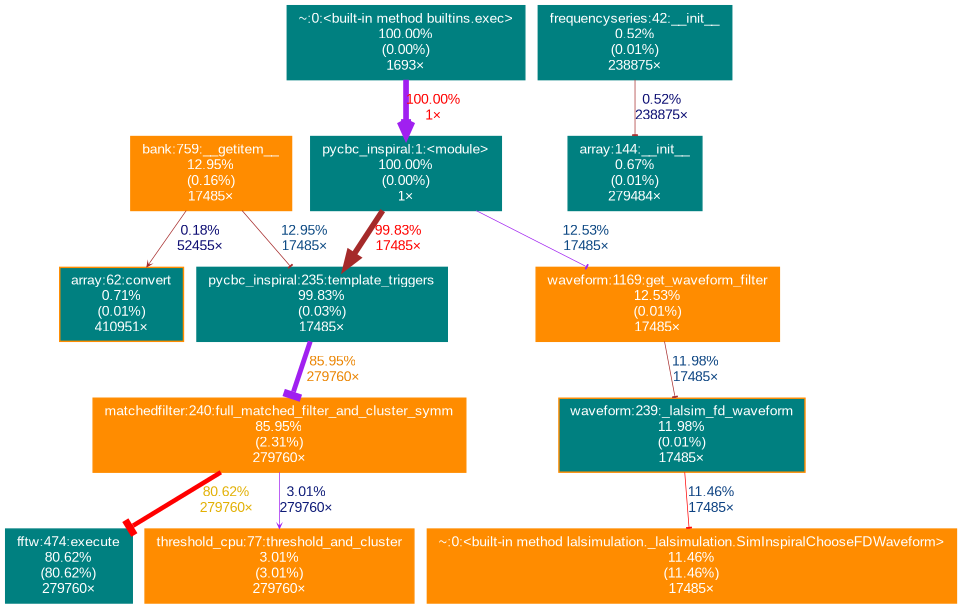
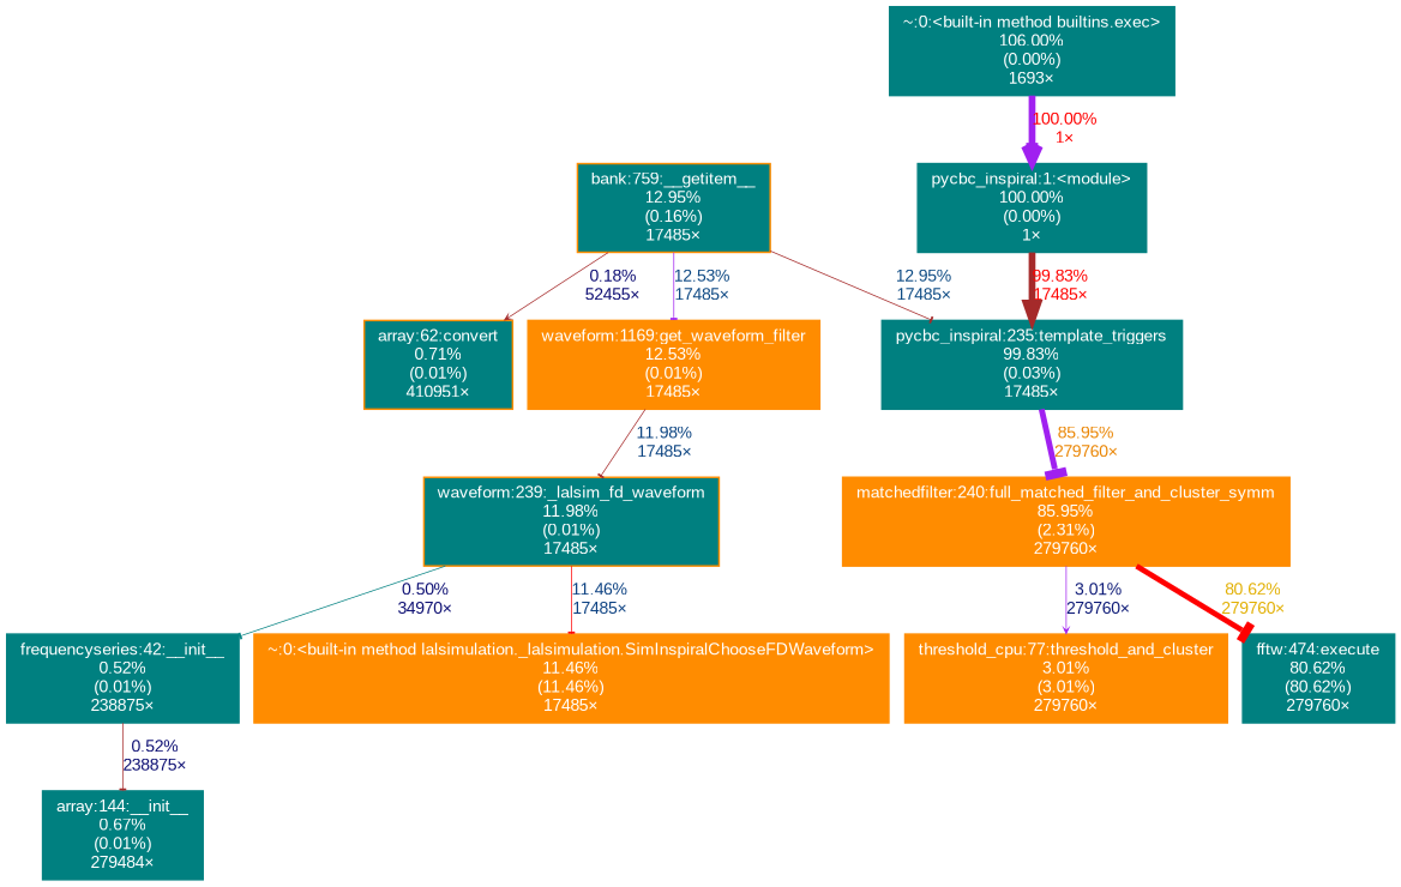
  digraph {
    fontname=Arial
    nodesep=0.125
    ranksep=0.25
    node [color=darkorange fontcolor="#ffffff" fontname=Arial fontsize=10.00 shape=box style=filled]
    edge [arrowhead=tee arrowsize=0.35 color=brown fontcolor="#0d0f73" fontname=Arial fontsize=10.00 labeldistance=0.50 penwidth=0.50]
    n1 [color=teal height=0 label="pycbc_inspiral:1:<module>\n100.00%\n(0.00%)\n1×" width=0]
    n2 [color=teal height=0 label="pycbc_inspiral:235:template_triggers\n99.83%\n(0.03%)\n17485×" width=0]
    n3 [height=0 label="matchedfilter:240:full_matched_filter_and_cluster_symm\n85.95%\n(2.31%)\n279760×" width=0]
-   n4 [height=0 label="bank:759:__getitem__\n12.95%\n(0.16%)\n17485×" width=0]
+   n4 [height=0 label="bank:759:__getitem__\n12.95%\n(0.16%)\n17485×" width=0 fillcolor=teal]
    n5 [fillcolor=teal height=0 label="array:62:convert\n0.71%\n(0.01%)\n410951×" width=0]
    n6 [height=0 label="waveform:1169:get_waveform_filter\n12.53%\n(0.01%)\n17485×" width=0]
    n7 [height=0 label="threshold_cpu:77:threshold_and_cluster\n3.01%\n(3.01%)\n279760×" width=0]
    n8 [color=teal height=0 label="fftw:474:execute\n80.62%\n(80.62%)\n279760×" width=0]
-   n9 [color=teal height=0 label="~:0:<built-in method builtins.exec>\n100.00%\n(0.00%)\n1693×" width=0]
+   n9 [color=teal height=0 label="~:0:<built-in method builtins.exec>\n106.00%\n(0.00%)\n1693×" width=0]
    n10 [color=teal height=0 label="array:144:__init__\n0.67%\n(0.01%)\n279484×" width=0]
    n11 [fillcolor=teal height=0 label="waveform:239:_lalsim_fd_waveform\n11.98%\n(0.01%)\n17485×" width=0]
    n12 [color=teal height=0 label="frequencyseries:42:__init__\n0.52%\n(0.01%)\n238875×" width=0]
    n13 [height=0 label="~:0:<built-in method lalsimulation._lalsimulation.SimInspiralChooseFDWaveform>\n11.46%\n(11.46%)\n17485×" width=0]
    n1 -> n2 [arrowhead=normal arrowsize=1.00 fontcolor="#ff0200" label="99.83%\n17485×" labeldistance=3.99 penwidth=3.99]
    n2 -> n3 [arrowsize=0.93 color=purple fontcolor="#ea8503" label="85.95%\n279760×" labeldistance=3.44 penwidth=3.44]
    n3 -> n7 [arrowhead=vee color=purple fontcolor="#0d1a77" label="3.01%\n279760×"]
    n3 -> n8 [arrowsize=0.90 color=red fontcolor="#e2b004" label="80.62%\n279760×" labeldistance=3.22 penwidth=3.22]
    n4 -> n2 [arrowsize=0.36 fontcolor="#0d4a83" label="12.95%\n17485×" labeldistance=0.52 penwidth=0.52]
    n4 -> n5 [arrowhead=vee fontcolor="#0d0d73" label="0.18%\n52455×"]
-   n1 -> n6 [color=purple fontcolor="#0d4883" label="12.53%\n17485×"]
+   n4 -> n6 [color=purple fontcolor="#0d4883" label="12.53%\n17485×"]
    n6 -> n11 [fontcolor="#0d4582" label="11.98%\n17485×"]
    n9 -> n1 [arrowhead=vee arrowsize=1.00 color=purple fontcolor="#ff0000" label="100.00%\n1×" labeldistance=4.00 penwidth=4.00]
+   n11 -> n12 [color=teal label="0.50%\n34970×"]
    n11 -> n13 [color=red fontcolor="#0d4282" label="11.46%\n17485×"]
    n12 -> n10 [label="0.52%\n238875×"]
  }
